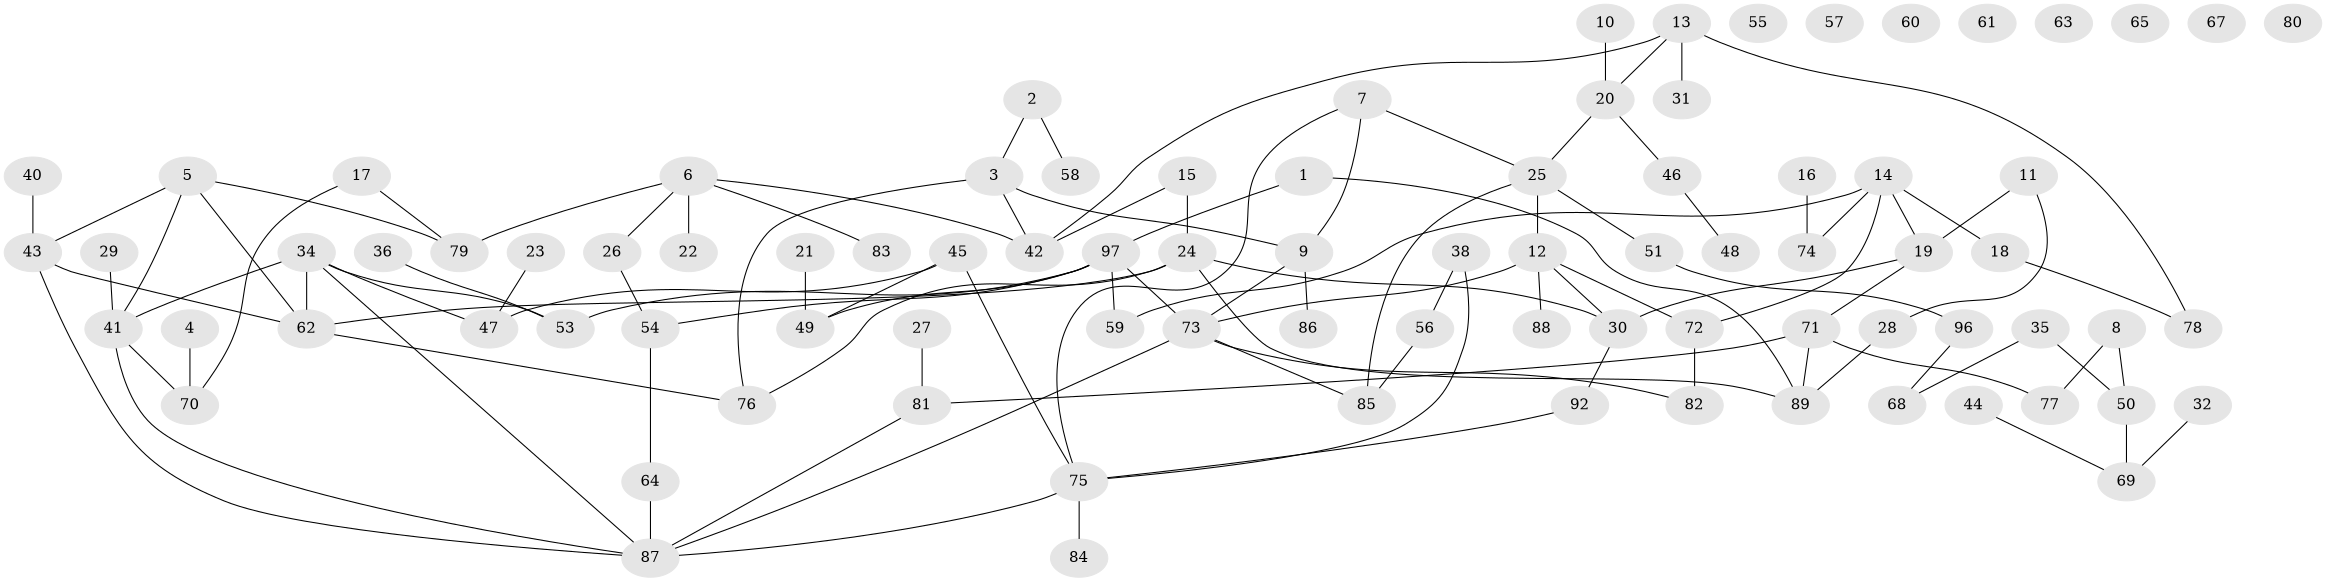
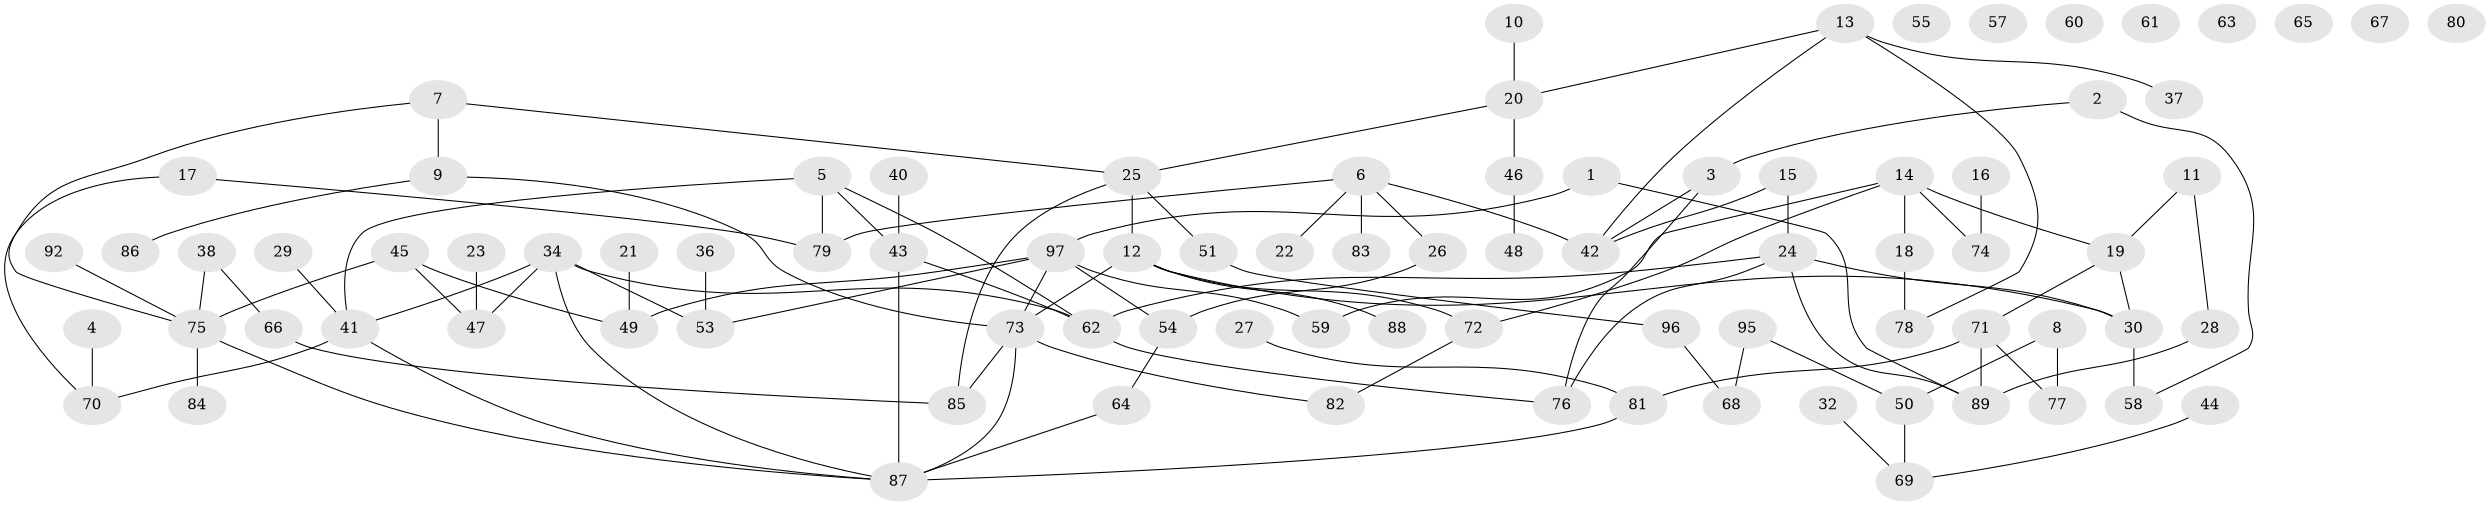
  graph {
    node [color=gray90 style=filled]
    n1 [label=97]
    1
    89
    73
    59
    49
    54
    53
    2
    3
    58
    9
    42
    76
    86
    4
    70
    5
    41
    43
    62
    79
    87
    6
    22
    26
    83
    7
    25
    75
    12
    51
    85
    84
    8
    50
    77
    69
    82
    10
    20
    46
    11
    19
    28
    30
    71
    72
    88
    13
-   31
+   31 [label=37]
    78
    14
    18
    74
    15
    24
    16
    17
    81
    48
    21
    23
    47
    n65 [label=96]
    64
    27
    29
    32
    45
    34
-   35
+   35 [label=95]
    68
    36
    38
-   56
+   56 [label=66]
    40
    44
    n79 [label=92]
    55
    57
    60
    61
    63
    65
    67
    80
    n1 -- 73
    n1 -- 59
    n1 -- 49
    n1 -- 54
    n1 -- 53
    1 -- n1
    1 -- 89
    73 -- 87
    73 -- 85
    73 -- 82
    54 -- 64
    2 -- 3
    2 -- 58
-   3 -- 9
    3 -- 42
    3 -- 76
    9 -- 73
    9 -- 86
    4 -- 70
    5 -- 41
    5 -- 43
    5 -- 62
    5 -- 79
    41 -- 70
    41 -- 87
    43 -- 62
    43 -- 87
    62 -- 76
    6 -- 42
    6 -- 79
    6 -- 22
    6 -- 26
    6 -- 83
    26 -- 54
    7 -- 9
    7 -- 25
    7 -- 75
    25 -- 12
    25 -- 51
    25 -- 85
    75 -- 87
    75 -- 84
    12 -- 73
    12 -- 30
    12 -- 72
    12 -- 88
    51 -- n65
    8 -- 50
    8 -- 77
    50 -- 69
    10 -- 20
    20 -- 25
    20 -- 46
    46 -- 48
    11 -- 19
    11 -- 28
    19 -- 30
    19 -- 71
    28 -- 89
-   30 -- n79
+   30 -- 58
    71 -- 89
    71 -- 77
    71 -- 81
    72 -- 82
    13 -- 42
    13 -- 20
    13 -- 31
    13 -- 78
    14 -- 59
    14 -- 19
    14 -- 72
    14 -- 18
    14 -- 74
    18 -- 78
    15 -- 42
    15 -- 24
    24 -- 89
    24 -- 76
    24 -- 62
    24 -- 30
    16 -- 74
    17 -- 70
    17 -- 79
    81 -- 87
    21 -- 49
    23 -- 47
    n65 -- 68
    64 -- 87
    27 -- 81
    29 -- 41
    32 -- 69
    45 -- 49
    45 -- 75
    45 -- 47
    34 -- 53
    34 -- 41
    34 -- 62
    34 -- 87
    34 -- 47
    35 -- 50
    35 -- 68
    36 -- 53
    38 -- 75
    38 -- 56
    56 -- 85
    40 -- 43
    44 -- 69
    n79 -- 75
  }
